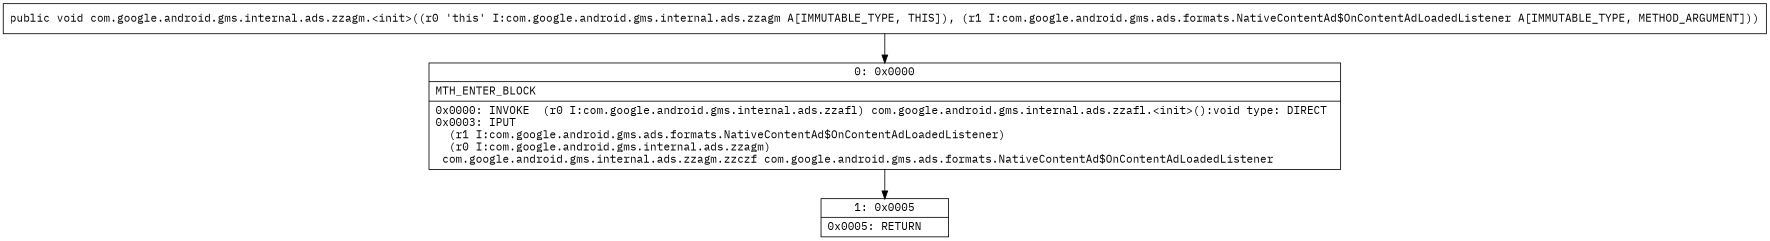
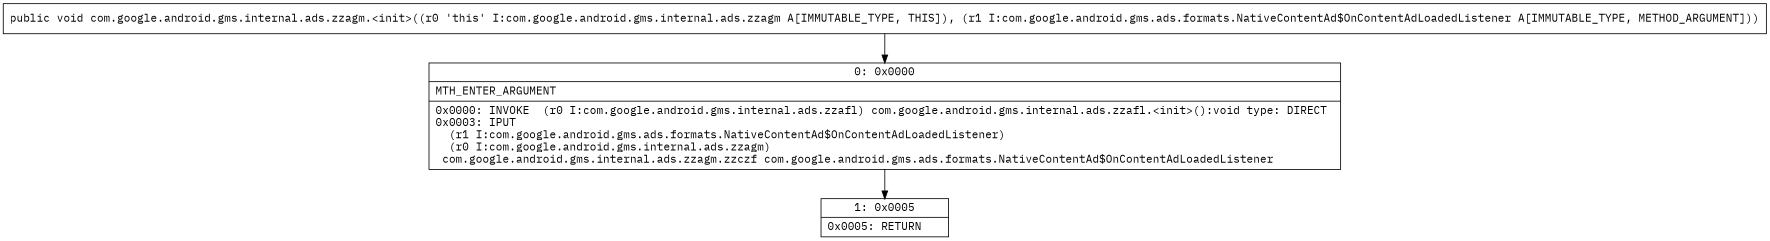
  digraph {
    fontname="IBM Plex Mono"
    node [shape=record fontname="IBM Plex Mono"]
    edge [fontname="IBM Plex Mono"]
-   n1 [label="{0\:\ 0x0000|MTH_ENTER_BLOCK\l|0x0000: INVOKE  (r0 I:com.google.android.gms.internal.ads.zzafl) com.google.android.gms.internal.ads.zzafl.\<init\>():void type: DIRECT \l0x0003: IPUT  \l  (r1 I:com.google.android.gms.ads.formats.NativeContentAd$OnContentAdLoadedListener)\l  (r0 I:com.google.android.gms.internal.ads.zzagm)\l com.google.android.gms.internal.ads.zzagm.zzczf com.google.android.gms.ads.formats.NativeContentAd$OnContentAdLoadedListener \l}"]
+   n1 [label="{0\:\ 0x0000|MTH_ENTER_ARGUMENT\l|0x0000: INVOKE  (r0 I:com.google.android.gms.internal.ads.zzafl) com.google.android.gms.internal.ads.zzafl.\<init\>():void type: DIRECT \l0x0003: IPUT  \l  (r1 I:com.google.android.gms.ads.formats.NativeContentAd$OnContentAdLoadedListener)\l  (r0 I:com.google.android.gms.internal.ads.zzagm)\l com.google.android.gms.internal.ads.zzagm.zzczf com.google.android.gms.ads.formats.NativeContentAd$OnContentAdLoadedListener \l}"]
    n2 [label="{1\:\ 0x0005|0x0005: RETURN   \l}"]
    n3 [label="{public void com.google.android.gms.internal.ads.zzagm.\<init\>((r0 'this' I:com.google.android.gms.internal.ads.zzagm A[IMMUTABLE_TYPE, THIS]), (r1 I:com.google.android.gms.ads.formats.NativeContentAd$OnContentAdLoadedListener A[IMMUTABLE_TYPE, METHOD_ARGUMENT])) }"]
    n1 -> n2
    n3 -> n1
  }
